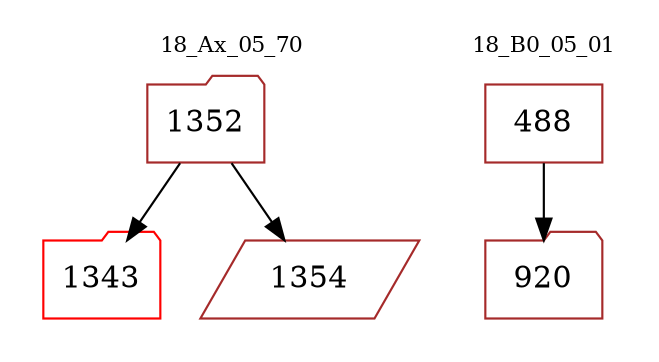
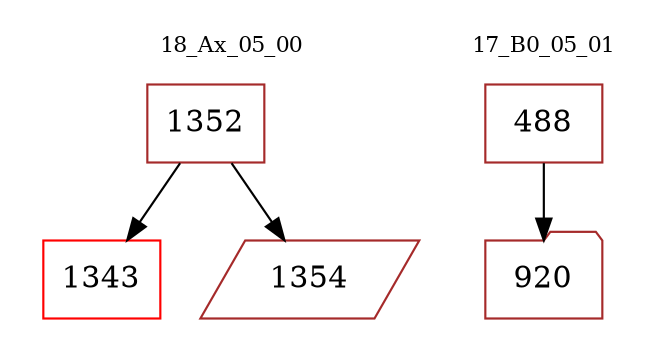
  digraph {
    node [color=brown shape=folder]
    edge [color=black]
-   n1 [label=1352]
-   n2 [color=red label=1343]
+   n1 [label=1352 shape=box]
+   n2 [color=red label=1343 shape=box]
    n3 [label=1354 shape=parallelogram]
    n4 [label=488 shape=box]
    n5 [label=920]
    subgraph cluster_1 {
      color=white
      fontsize=10
-     label="18_Ax_05_70"
+     label="18_Ax_05_00"
      n1
      n2
      n3
    }
    subgraph cluster_2 {
      color=white
      fontsize=10
-     label="18_B0_05_01"
+     label="17_B0_05_01"
      n4
      n5
    }
    n1 -> n2
    n1 -> n3
    n4 -> n5
  }
